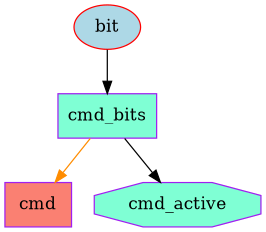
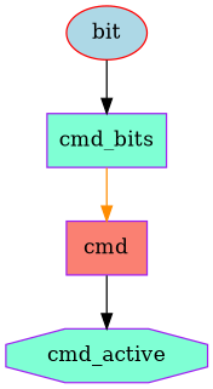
  strict digraph {
    node [color=purple complexity=6 fillcolor=aquamarine importance=0.263484030806 rank=0.0439140051343 shape=box style=filled]
    edge [color=black]
    cmd [fillcolor=salmon]
    cmd_bits [complexity=2 importance=0.194048283522 rank=0.0970241417609]
    cmd_active [complexity=0 importance=0.110973276359 rank=0.0 shape=octagon]
    bit [color=red fillcolor=lightblue shape=ellipse]
    cmd_bits -> cmd [color=darkorange]
-   cmd_bits -> cmd_active
+   cmd -> cmd_active
    bit -> cmd_bits
  }
